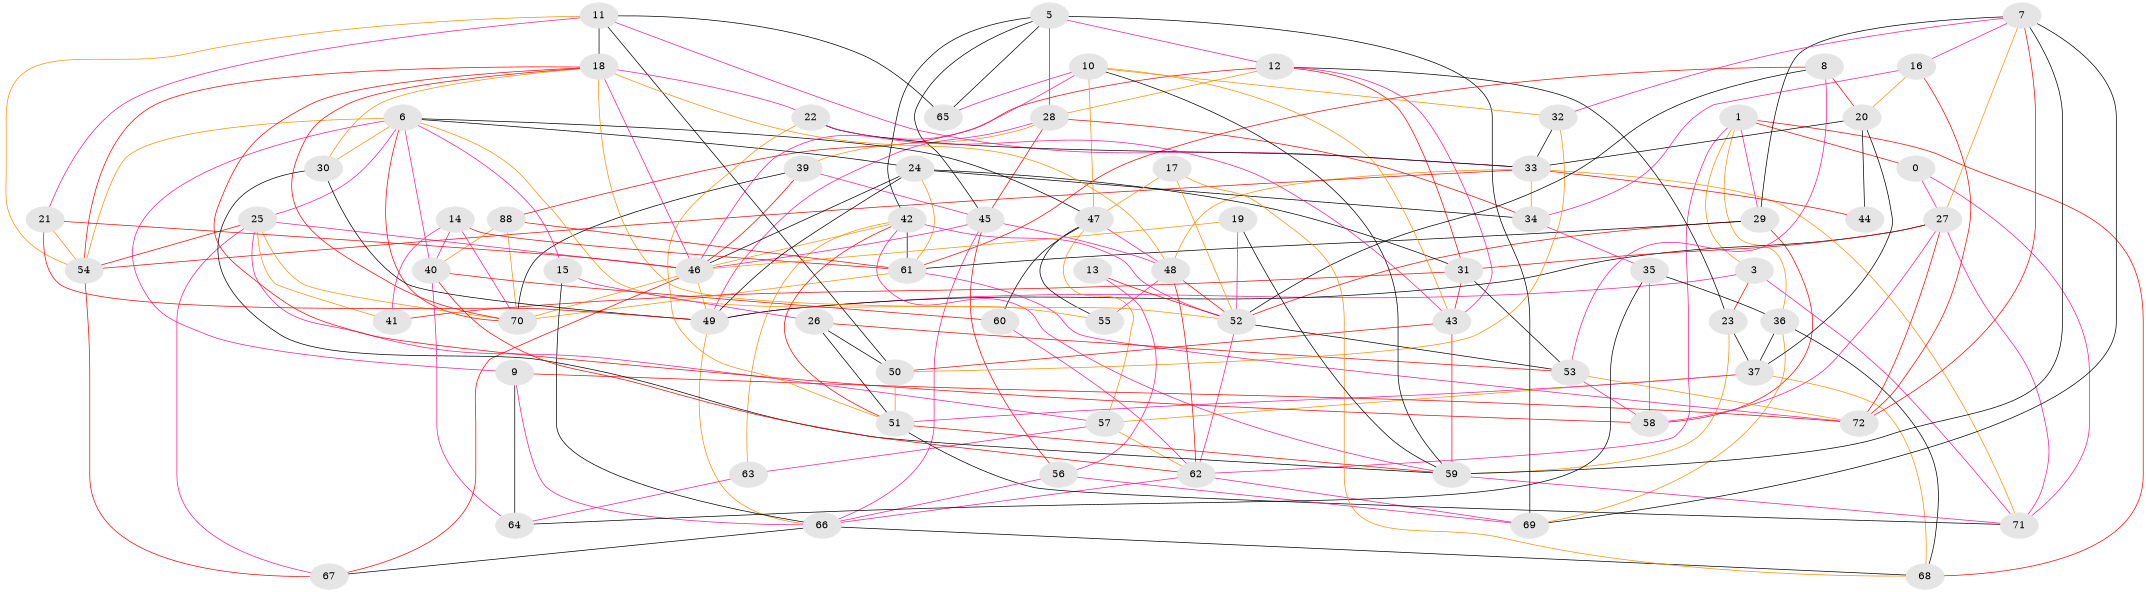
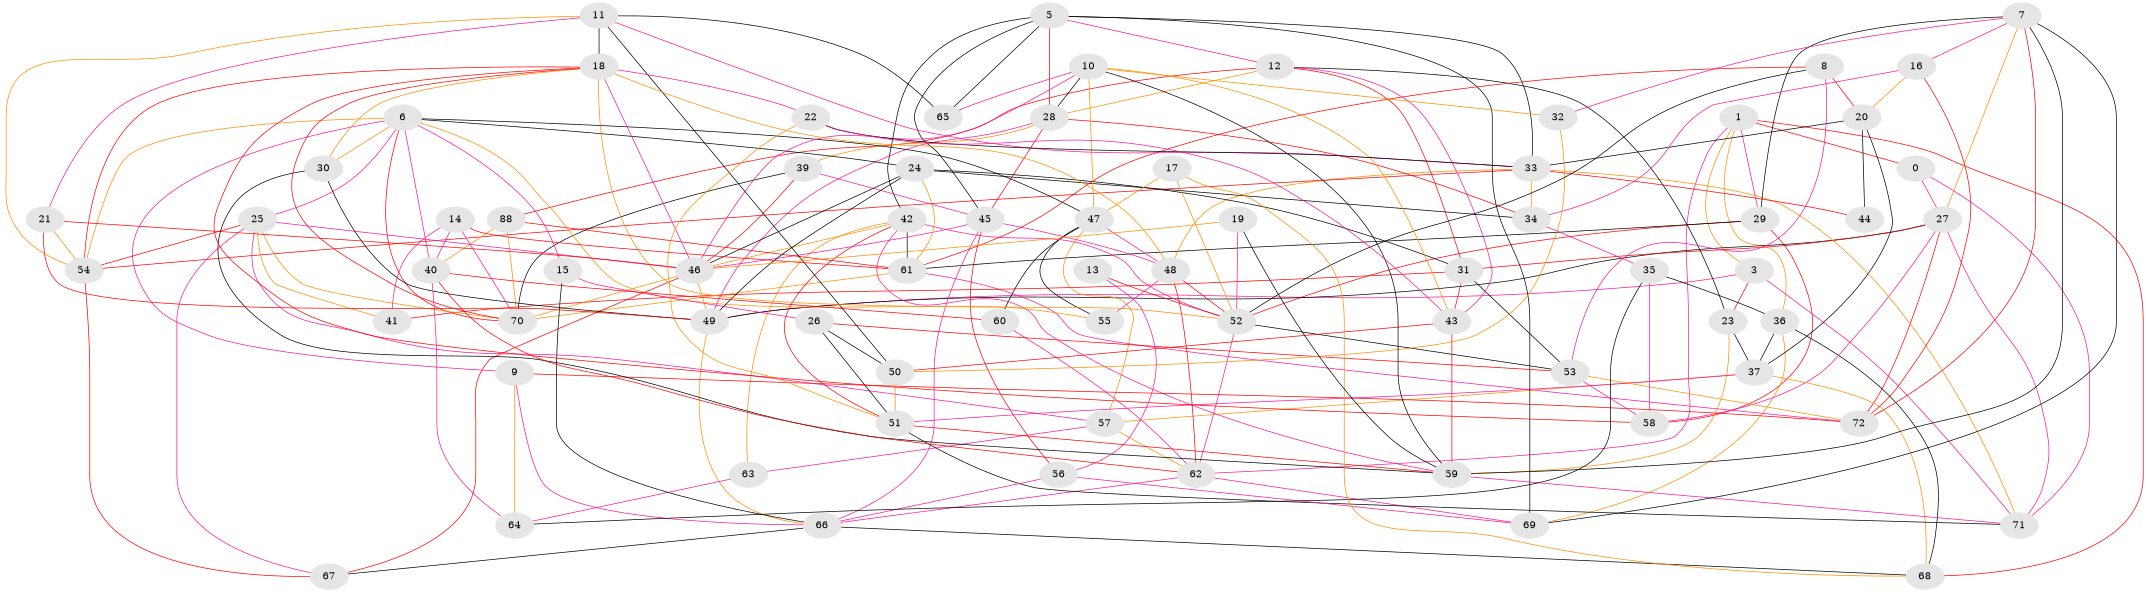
  graph {
    node [color=gray90 style=filled]
    edge [color=deeppink weight=1.0]
    n1 [label=0]
    1
    3
    29
    36
    62
    68
    27
    71
    23
    49
    52
    61
    58
    69
    37
    66
    72
    31
    59
    20
    33
    44
    47
    55
    48
    57
    60
    5
    12
    28
    42
    45
    65
    43
    n36 [label=88]
    34
    39
    54
    46
    51
    63
    56
    6
    9
    15
    24
    25
    30
    40
    70
    64
    26
    41
    67
    7
    16
    32
    50
    8
    53
    10
    11
    18
    21
    22
    13
    14
    35
    17
    19
    n1 -- 27
    n1 -- 71
    1 -- n1 [color=red]
    1 -- 3 [color=darkorange]
    1 -- 29
    1 -- 36 [color=darkorange]
    1 -- 62
    1 -- 68 [color=red]
    3 -- 71
    3 -- 23 [color=red]
    3 -- 49 [weight=2.0]
    29 -- 52 [color=red]
    29 -- 61 [color=black]
    29 -- 58 [color=red]
    36 -- 68 [color=black]
    36 -- 69 [color=darkorange]
    36 -- 37 [color=black weight=2.0]
    62 -- 69
    62 -- 66
    27 -- 71
    27 -- 49 [color=black]
    27 -- 58
    27 -- 72 [color=red]
    27 -- 31 [color=red]
    23 -- 37 [color=black]
    23 -- 59 [color=darkorange]
    49 -- 66 [color=darkorange]
    52 -- 62
    52 -- 53 [color=black]
    61 -- 72
    61 -- 70 [color=darkorange weight=2.0]
    37 -- 68 [color=darkorange]
    37 -- 57 [color=darkorange]
    37 -- 51
    66 -- 68 [color=black]
    66 -- 67 [color=black]
    31 -- 43 [color=red weight=2.0]
    31 -- 41 [color=red]
    31 -- 53 [color=black]
    59 -- 71
    20 -- 37 [color=black]
    20 -- 33 [color=black]
    20 -- 44 [color=black]
    33 -- 71 [color=darkorange]
    33 -- 44 [color=red]
    33 -- 48 [color=darkorange]
    33 -- 34 [color=darkorange]
    33 -- 54 [color=red]
    47 -- 55 [color=black]
    47 -- 48
    47 -- 57 [color=darkorange]
    47 -- 60 [color=black]
    48 -- 62 [color=red]
    48 -- 52 [color=red]
    48 -- 55
    57 -- 62 [color=darkorange]
    57 -- 63
    60 -- 62
    5 -- 69 [color=black]
-   32 -- 33 [color=black]
+   5 -- 33 [color=black]
    5 -- 12
    5 -- 28 [color=red]
    5 -- 42 [color=black]
    5 -- 45 [color=black]
    5 -- 65 [color=black]
    12 -- 23 [color=black]
    12 -- 31 [color=red]
    12 -- 28 [color=darkorange]
    12 -- 43
    12 -- n36 [color=red]
    28 -- 49
    28 -- 45 [color=red]
    28 -- 34 [color=red]
    28 -- 39 [color=darkorange]
    42 -- 52
    42 -- 61 [color=black]
    42 -- 59
    42 -- 46 [color=darkorange]
    42 -- 51 [color=red]
    42 -- 63 [color=darkorange]
    45 -- 66
    45 -- 48
    45 -- 46
    45 -- 56 [color=red]
    43 -- 59 [color=red weight=2.0]
    43 -- 50 [color=red]
    n36 -- 61 [color=red]
    n36 -- 40 [color=darkorange]
    n36 -- 70 [color=darkorange]
    34 -- 35
    39 -- 45
    39 -- 46 [color=red]
    39 -- 70 [color=black]
    54 -- 67 [color=red]
    46 -- 49 [color=darkorange]
    46 -- 70 [color=darkorange]
    46 -- 67 [color=red]
    51 -- 71 [color=black]
    51 -- 59 [color=red]
    63 -- 64
    56 -- 69
    56 -- 66
    6 -- 47 [color=black]
    6 -- 55 [color=darkorange]
    6 -- 54 [color=darkorange]
    6 -- 9
    6 -- 15
    6 -- 24 [color=black]
    6 -- 25
    6 -- 30 [color=darkorange]
    6 -- 40
    6 -- 70 [color=red]
    9 -- 66
    9 -- 72 [color=red]
-   9 -- 64 [color=black weight=2.0]
+   9 -- 64 [color=darkorange weight=2.0]
    15 -- 66 [color=black]
    15 -- 26
    24 -- 49 [color=black]
    24 -- 61 [color=darkorange]
    24 -- 31 [color=black]
    24 -- 34 [color=black]
    24 -- 46 [color=black]
    25 -- 57
    25 -- 54 [color=red]
    25 -- 46
    25 -- 70 [color=darkorange]
    25 -- 41 [color=darkorange]
    25 -- 67
    30 -- 49 [color=black]
    30 -- 59 [color=black]
    40 -- 62 [color=red]
    40 -- 60 [color=red]
    40 -- 64
    26 -- 51 [color=black]
    26 -- 50 [color=black]
    26 -- 53 [color=red]
    7 -- 29 [color=black]
    7 -- 27 [color=darkorange]
    7 -- 69 [color=black]
    7 -- 72 [color=red]
    7 -- 59 [color=black weight=2.0]
    7 -- 16
    7 -- 32
    16 -- 72 [color=red]
    16 -- 20 [color=darkorange]
    16 -- 34
    32 -- 50 [color=darkorange]
    50 -- 51 [color=darkorange]
    8 -- 52 [color=black]
    8 -- 61 [color=red weight=2.0]
    8 -- 20 [color=red]
    8 -- 53
    53 -- 58
    53 -- 72 [color=darkorange]
    10 -- 59 [color=black]
    10 -- 47 [color=darkorange]
+   10 -- 28 [color=black]
    10 -- 65
    10 -- 43 [color=darkorange]
    10 -- 46
    10 -- 32 [color=darkorange]
    11 -- 33
    11 -- 65 [color=black]
    11 -- 54 [color=darkorange]
    11 -- 50 [color=black]
    11 -- 18 [color=black weight=2.0]
    11 -- 21
    18 -- 52 [color=darkorange]
    18 -- 58 [color=red]
    18 -- 48 [color=darkorange]
    18 -- 54 [color=red]
    18 -- 46
    18 -- 30 [color=darkorange]
    18 -- 70 [color=red]
    18 -- 22
    21 -- 49 [color=red]
    21 -- 54 [color=darkorange]
    21 -- 46 [color=red]
    22 -- 33 [color=black]
    22 -- 43
    22 -- 51 [color=darkorange]
    13 -- 52 [color=red weight=2.0]
    13 -- 56
    14 -- 61 [color=red]
    14 -- 40
    14 -- 70
    14 -- 41
    35 -- 36 [color=black]
    35 -- 58
    35 -- 64 [color=black]
    17 -- 68 [color=darkorange]
    17 -- 52 [color=darkorange]
    17 -- 47 [color=darkorange]
    19 -- 52
    19 -- 59 [color=black]
    19 -- 46 [color=darkorange]
  }
